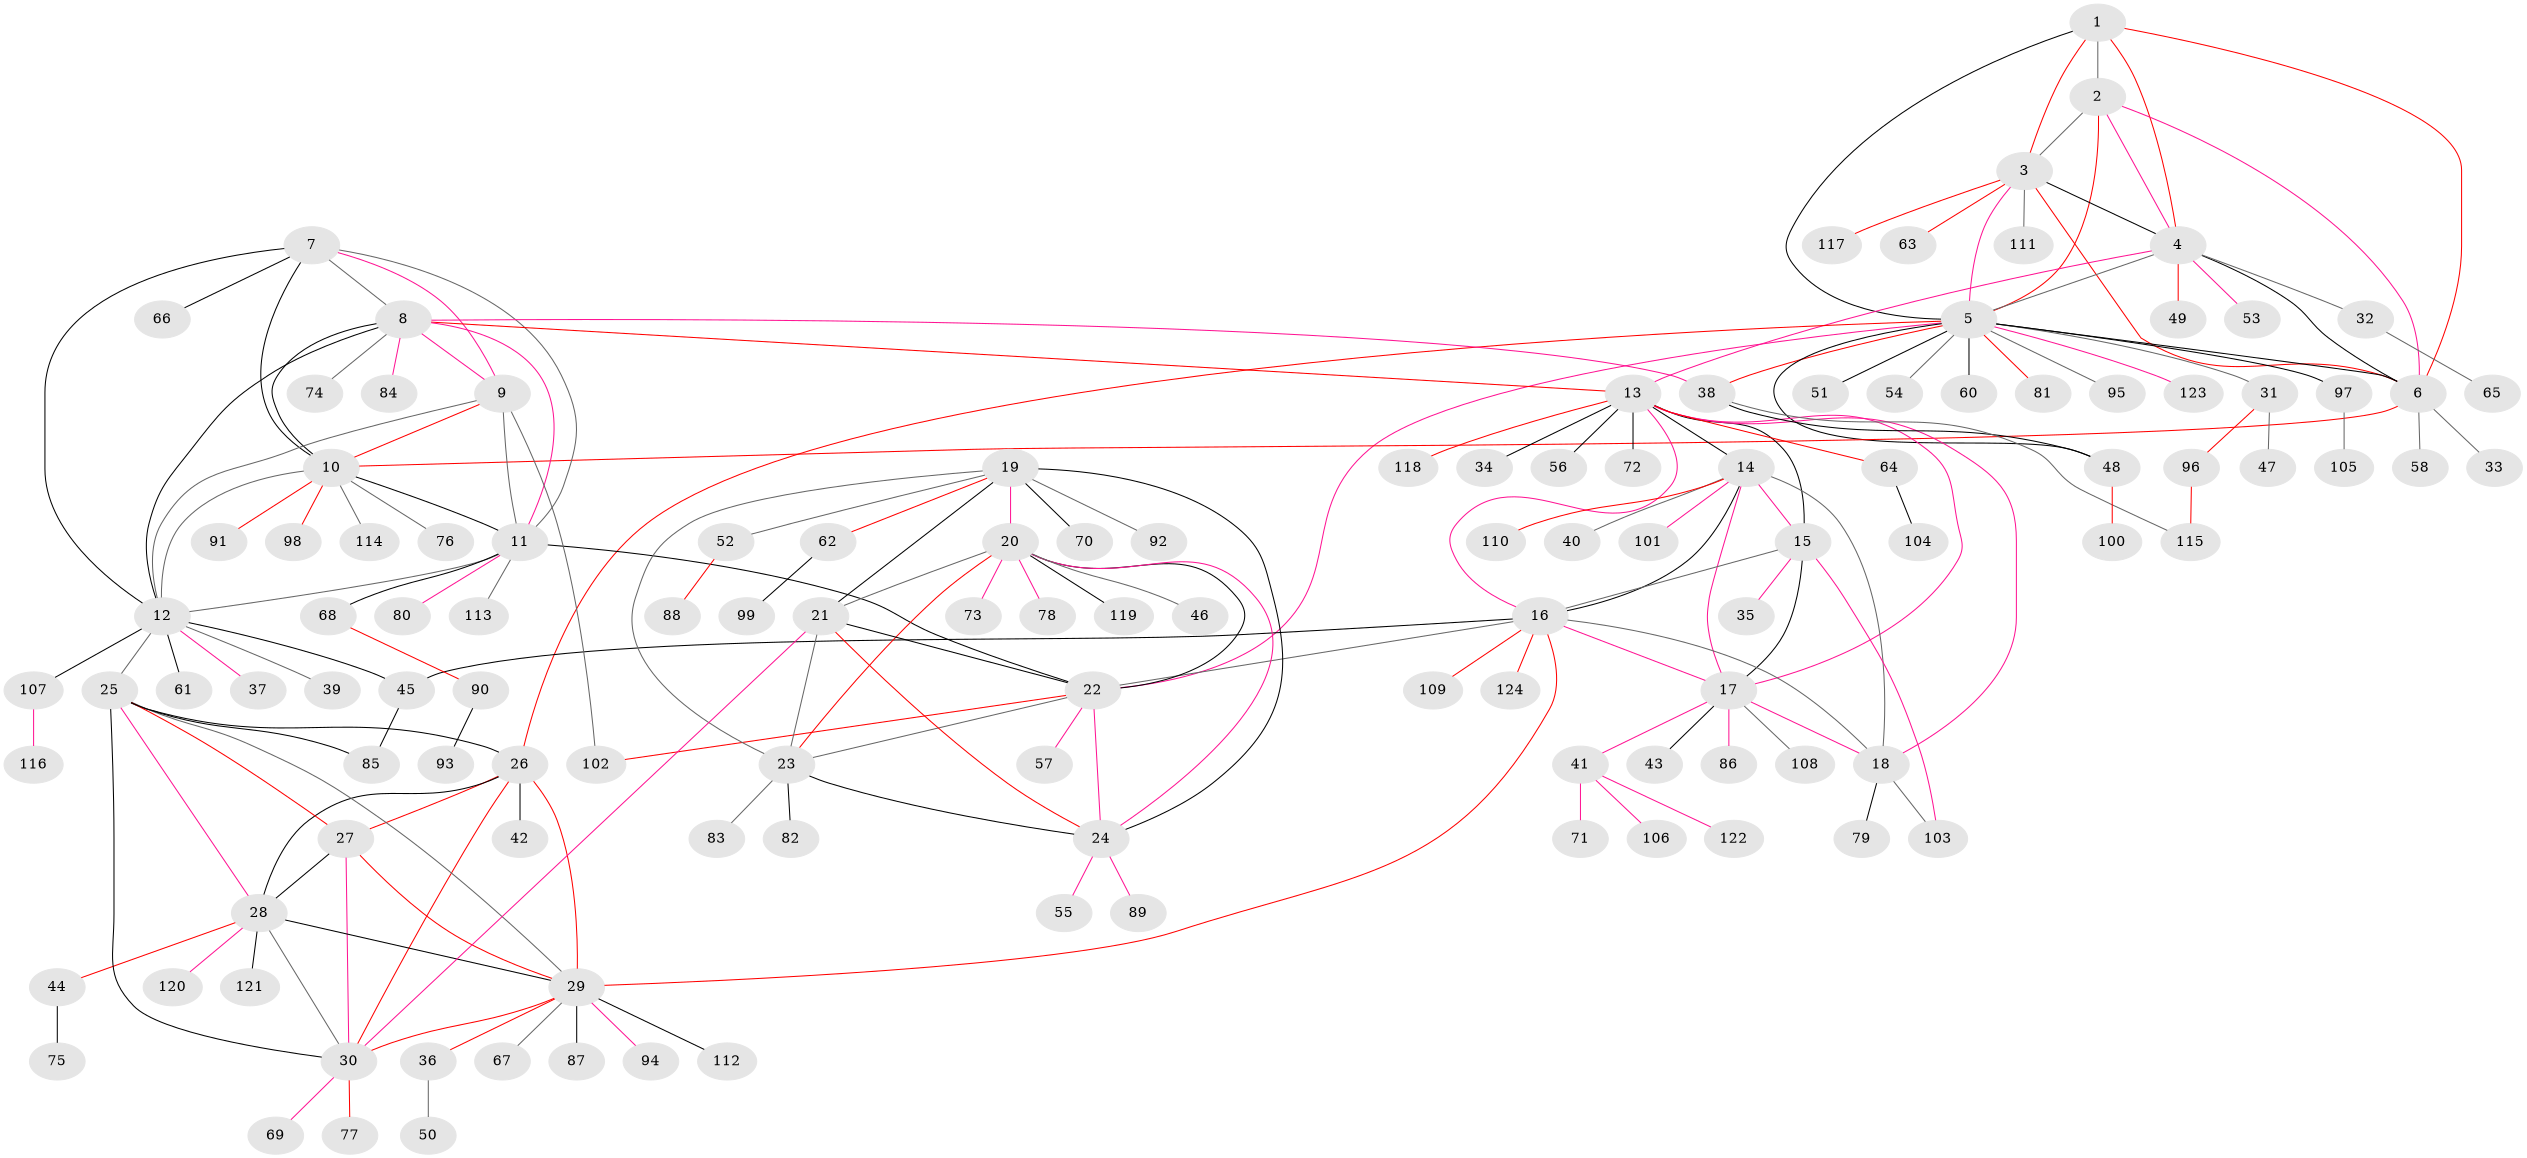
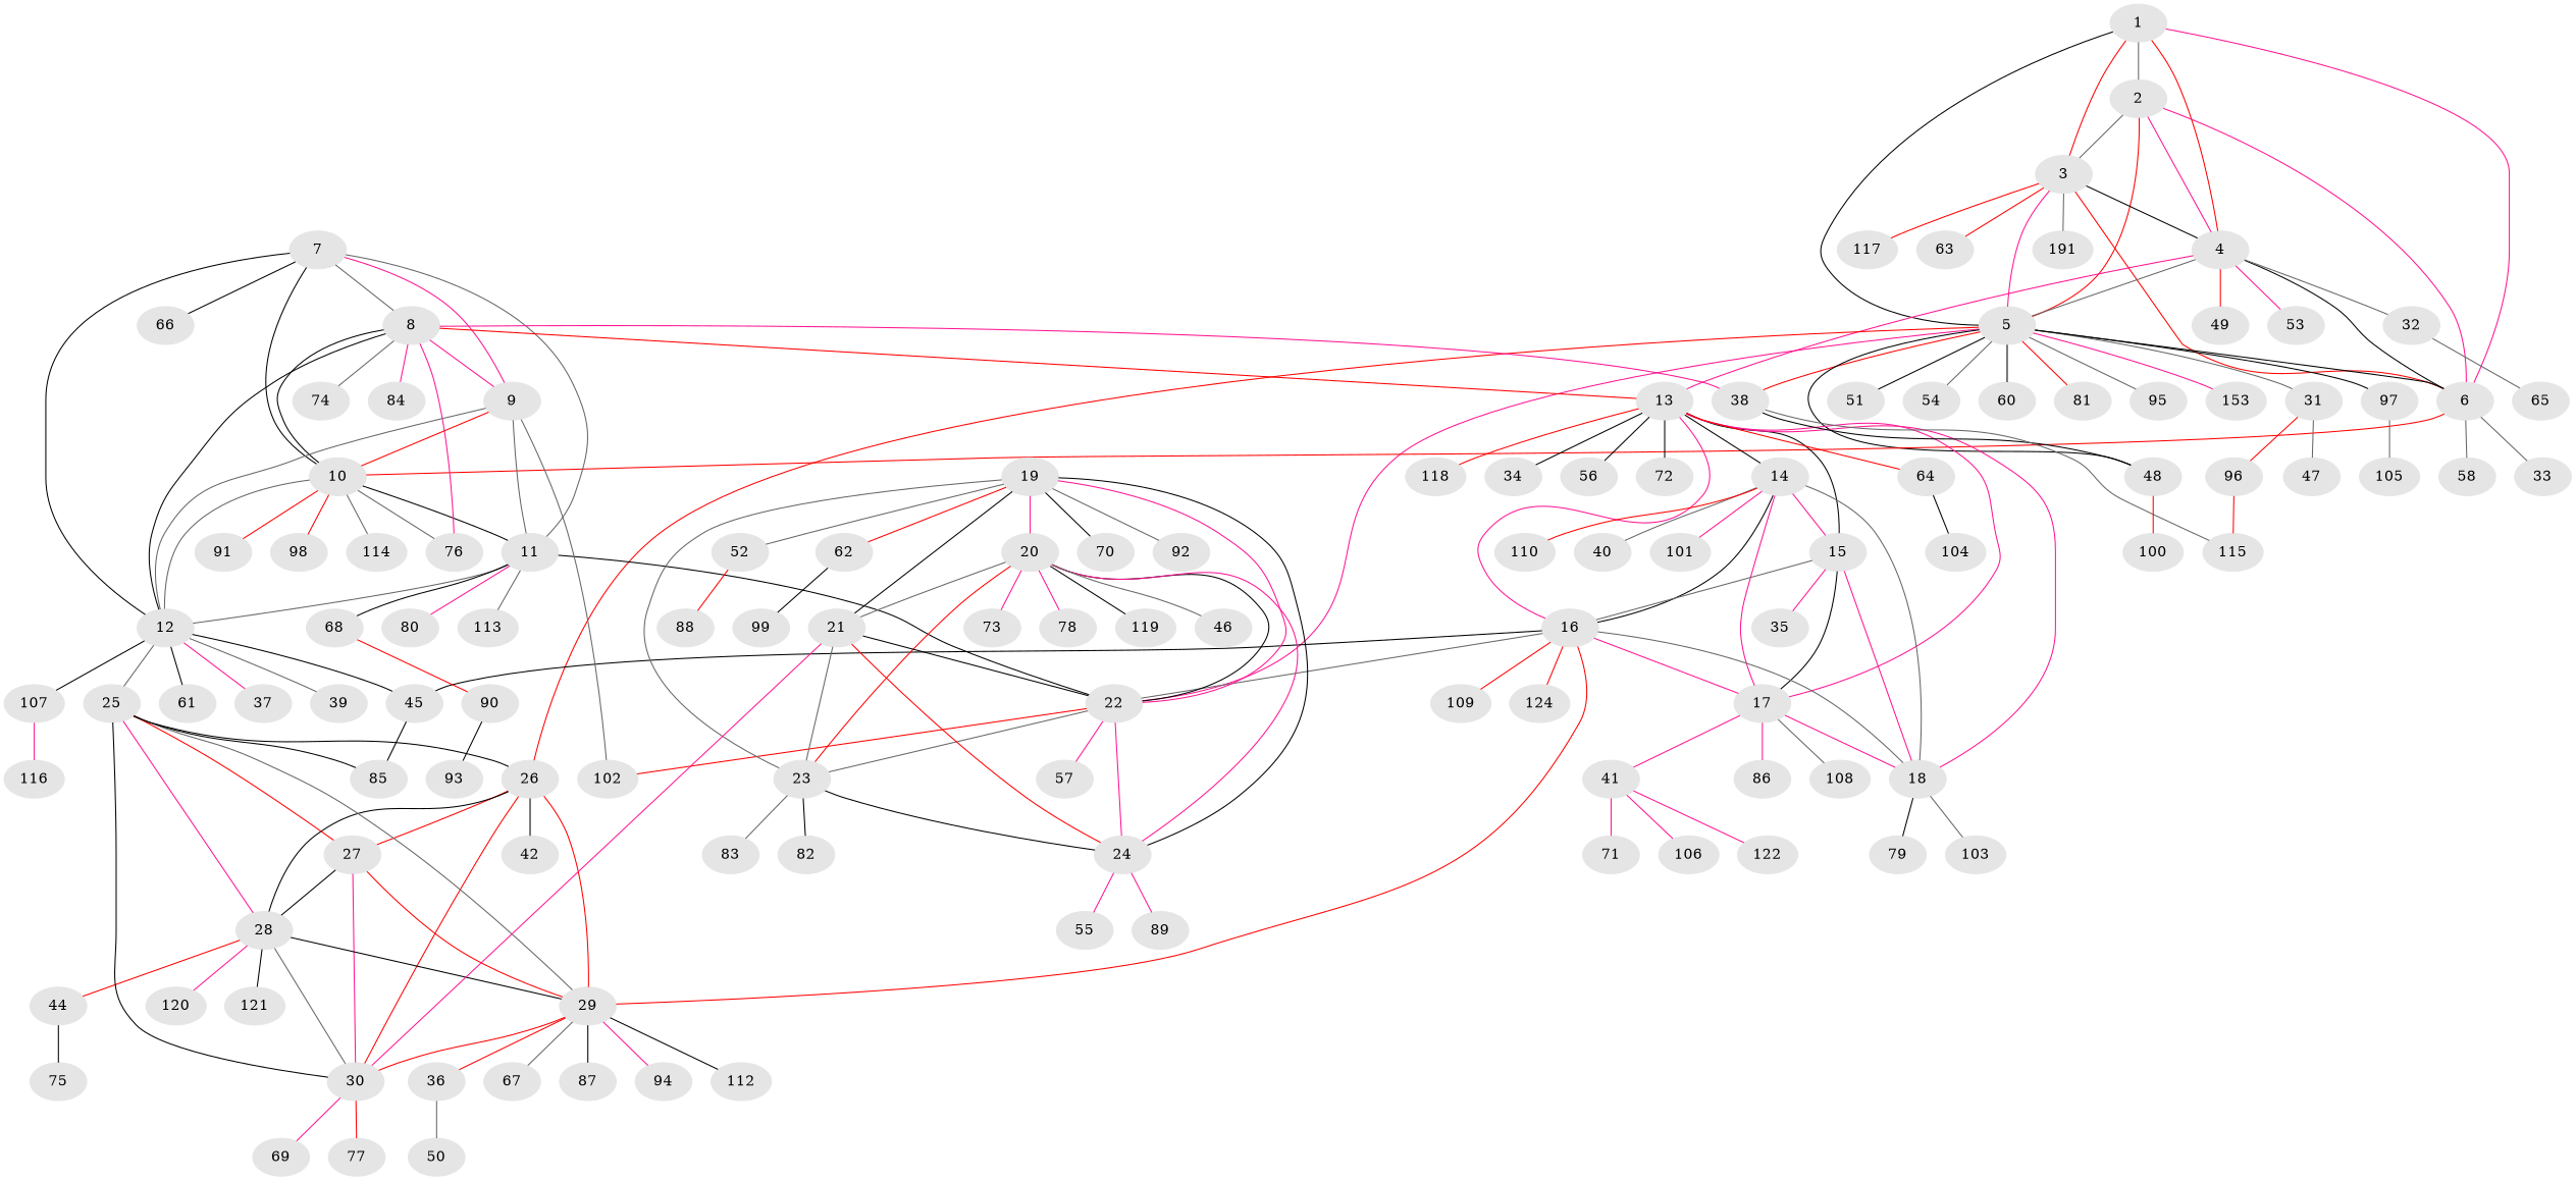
  graph {
    node [color=gray90 style=filled]
    edge [color=black]
    1
    2
    3
    4
    5
    6
    63
-   111
+   111 [label=191]
    117
    13
    32
    49
    53
    22
    26
    31
    38
    48
    51
    54
    60
    81
    95
    97
-   123
+   123 [label=153]
    10
    33
    58
    14
    15
    16
    17
    18
    34
    56
    64
    72
    118
    65
    102
    23
    24
    57
    29
    30
    27
    28
    42
    47
    96
    115
    100
    105
    11
    12
    76
    91
    98
    114
    7
    8
    9
    66
    74
    84
    68
    80
    113
    25
    37
    39
    45
    61
    107
    90
    85
    116
    40
    101
    110
    35
    109
    124
    41
-   43
    86
    108
    79
    103
    104
    36
    67
    87
    94
    112
    71
    106
    122
    19
    20
    21
    52
    62
    70
    92
    46
    73
    78
    119
    82
    83
    55
    89
    88
    99
    69
    77
    44
    120
    121
    75
    50
    93
    1 -- 2 [color=gray40]
    1 -- 3 [color=red]
    1 -- 4 [color=red]
    1 -- 5
-   1 -- 6 [color=red]
+   1 -- 6 [color=deeppink]
    2 -- 3 [color=gray40]
    2 -- 4 [color=deeppink]
    2 -- 5 [color=red]
    2 -- 6 [color=deeppink]
    3 -- 4
    3 -- 5 [color=deeppink]
    3 -- 6 [color=red]
    3 -- 63 [color=red]
    3 -- 111 [color=gray40]
    3 -- 117 [color=red]
    4 -- 5 [color=gray40]
    4 -- 6
    4 -- 13 [color=deeppink]
    4 -- 32 [color=gray40]
    4 -- 49 [color=red]
    4 -- 53 [color=deeppink]
    5 -- 6
    5 -- 22 [color=deeppink]
    5 -- 26 [color=red]
    5 -- 31 [color=gray40]
    5 -- 38 [color=red]
    5 -- 48
    5 -- 51
    5 -- 54 [color=gray40]
    5 -- 60
    5 -- 81 [color=red]
    5 -- 95 [color=gray40]
    5 -- 97
    5 -- 123 [color=deeppink]
    6 -- 10 [color=red]
    6 -- 33 [color=gray40]
    6 -- 58 [color=gray40]
    13 -- 14
    13 -- 15
    13 -- 16 [color=deeppink]
    13 -- 17 [color=deeppink]
    13 -- 18 [color=deeppink]
    13 -- 34
    13 -- 56
    13 -- 64 [color=red]
    13 -- 72
    13 -- 118 [color=red]
    32 -- 65 [color=gray40]
    22 -- 102 [color=red]
    22 -- 23 [color=gray40]
    22 -- 24 [color=deeppink]
    22 -- 57 [color=deeppink]
    26 -- 29 [color=red]
    26 -- 30 [color=red]
    26 -- 27 [color=red]
    26 -- 28
    26 -- 42
    31 -- 47 [color=gray40]
    31 -- 96 [color=red]
    38 -- 48
    38 -- 115 [color=gray40]
    48 -- 100 [color=red]
    97 -- 105 [color=gray40]
    10 -- 11
    10 -- 12 [color=gray40]
    10 -- 76 [color=gray40]
    10 -- 91 [color=red]
    10 -- 98 [color=red]
    10 -- 114 [color=gray40]
    14 -- 15 [color=deeppink]
    14 -- 16
    14 -- 17 [color=deeppink]
    14 -- 18 [color=gray40]
    14 -- 40 [color=gray40]
    14 -- 101 [color=deeppink]
    14 -- 110 [color=red]
    15 -- 16 [color=gray40]
    15 -- 17
-   15 -- 103 [color=deeppink]
+   15 -- 18 [color=deeppink]
    15 -- 35 [color=deeppink]
    16 -- 22 [color=gray40]
    16 -- 17 [color=deeppink]
    16 -- 18 [color=gray40]
    16 -- 29 [color=red]
    16 -- 45
    16 -- 109 [color=red]
    16 -- 124 [color=red]
    17 -- 18 [color=deeppink]
    17 -- 41 [color=deeppink]
-   17 -- 43
    17 -- 86 [color=deeppink]
    17 -- 108 [color=gray40]
    18 -- 79
    18 -- 103 [color=gray40]
    64 -- 104
    23 -- 24
    23 -- 82
    23 -- 83 [color=gray40]
    24 -- 55 [color=deeppink]
    24 -- 89 [color=deeppink]
    29 -- 30 [color=red]
    29 -- 36 [color=red]
    29 -- 67 [color=gray40]
    29 -- 87
    29 -- 94 [color=deeppink]
    29 -- 112
    30 -- 69 [color=deeppink]
    30 -- 77 [color=red]
    27 -- 29 [color=red]
    27 -- 30 [color=deeppink]
    27 -- 28
    28 -- 29
    28 -- 30 [color=gray40]
    28 -- 44 [color=red]
    28 -- 120 [color=deeppink]
    28 -- 121
    96 -- 115 [color=red]
    11 -- 22
    11 -- 12 [color=gray40]
    11 -- 68
    11 -- 80 [color=deeppink]
    11 -- 113 [color=gray40]
    12 -- 25 [color=gray40]
    12 -- 37 [color=deeppink]
    12 -- 39 [color=gray40]
    12 -- 45
    12 -- 61
    12 -- 107
    7 -- 10
    7 -- 11 [color=gray40]
    7 -- 12
    7 -- 8 [color=gray40]
    7 -- 9 [color=deeppink]
    7 -- 66
    8 -- 13 [color=red]
    8 -- 38 [color=deeppink]
    8 -- 10
-   8 -- 11 [color=deeppink]
+   8 -- 76 [color=deeppink]
    8 -- 12
    8 -- 9 [color=deeppink]
    8 -- 74 [color=gray40]
    8 -- 84 [color=deeppink]
    9 -- 10 [color=red]
    9 -- 102 [color=gray40]
    9 -- 11 [color=gray40]
    9 -- 12 [color=gray40]
    68 -- 90 [color=red]
    25 -- 26
    25 -- 29 [color=gray40]
    25 -- 30
    25 -- 27 [color=red]
    25 -- 28 [color=deeppink]
    25 -- 85
    45 -- 85
    107 -- 116 [color=deeppink]
    90 -- 93
    41 -- 71 [color=deeppink]
    41 -- 106 [color=deeppink]
    41 -- 122 [color=deeppink]
    36 -- 50 [color=gray40]
+   19 -- 22 [color=deeppink]
    19 -- 23 [color=gray40]
    19 -- 24
    19 -- 20 [color=deeppink]
    19 -- 21
    19 -- 52 [color=gray40]
    19 -- 62 [color=red]
    19 -- 70
    19 -- 92 [color=gray40]
    20 -- 22
    20 -- 23 [color=red]
    20 -- 24 [color=deeppink]
    20 -- 21 [color=gray40]
    20 -- 46 [color=gray40]
    20 -- 73 [color=deeppink]
    20 -- 78 [color=deeppink]
    20 -- 119
    21 -- 22
    21 -- 23 [color=gray40]
    21 -- 24 [color=red]
    21 -- 30 [color=deeppink]
    52 -- 88 [color=red]
    62 -- 99
    44 -- 75
  }
